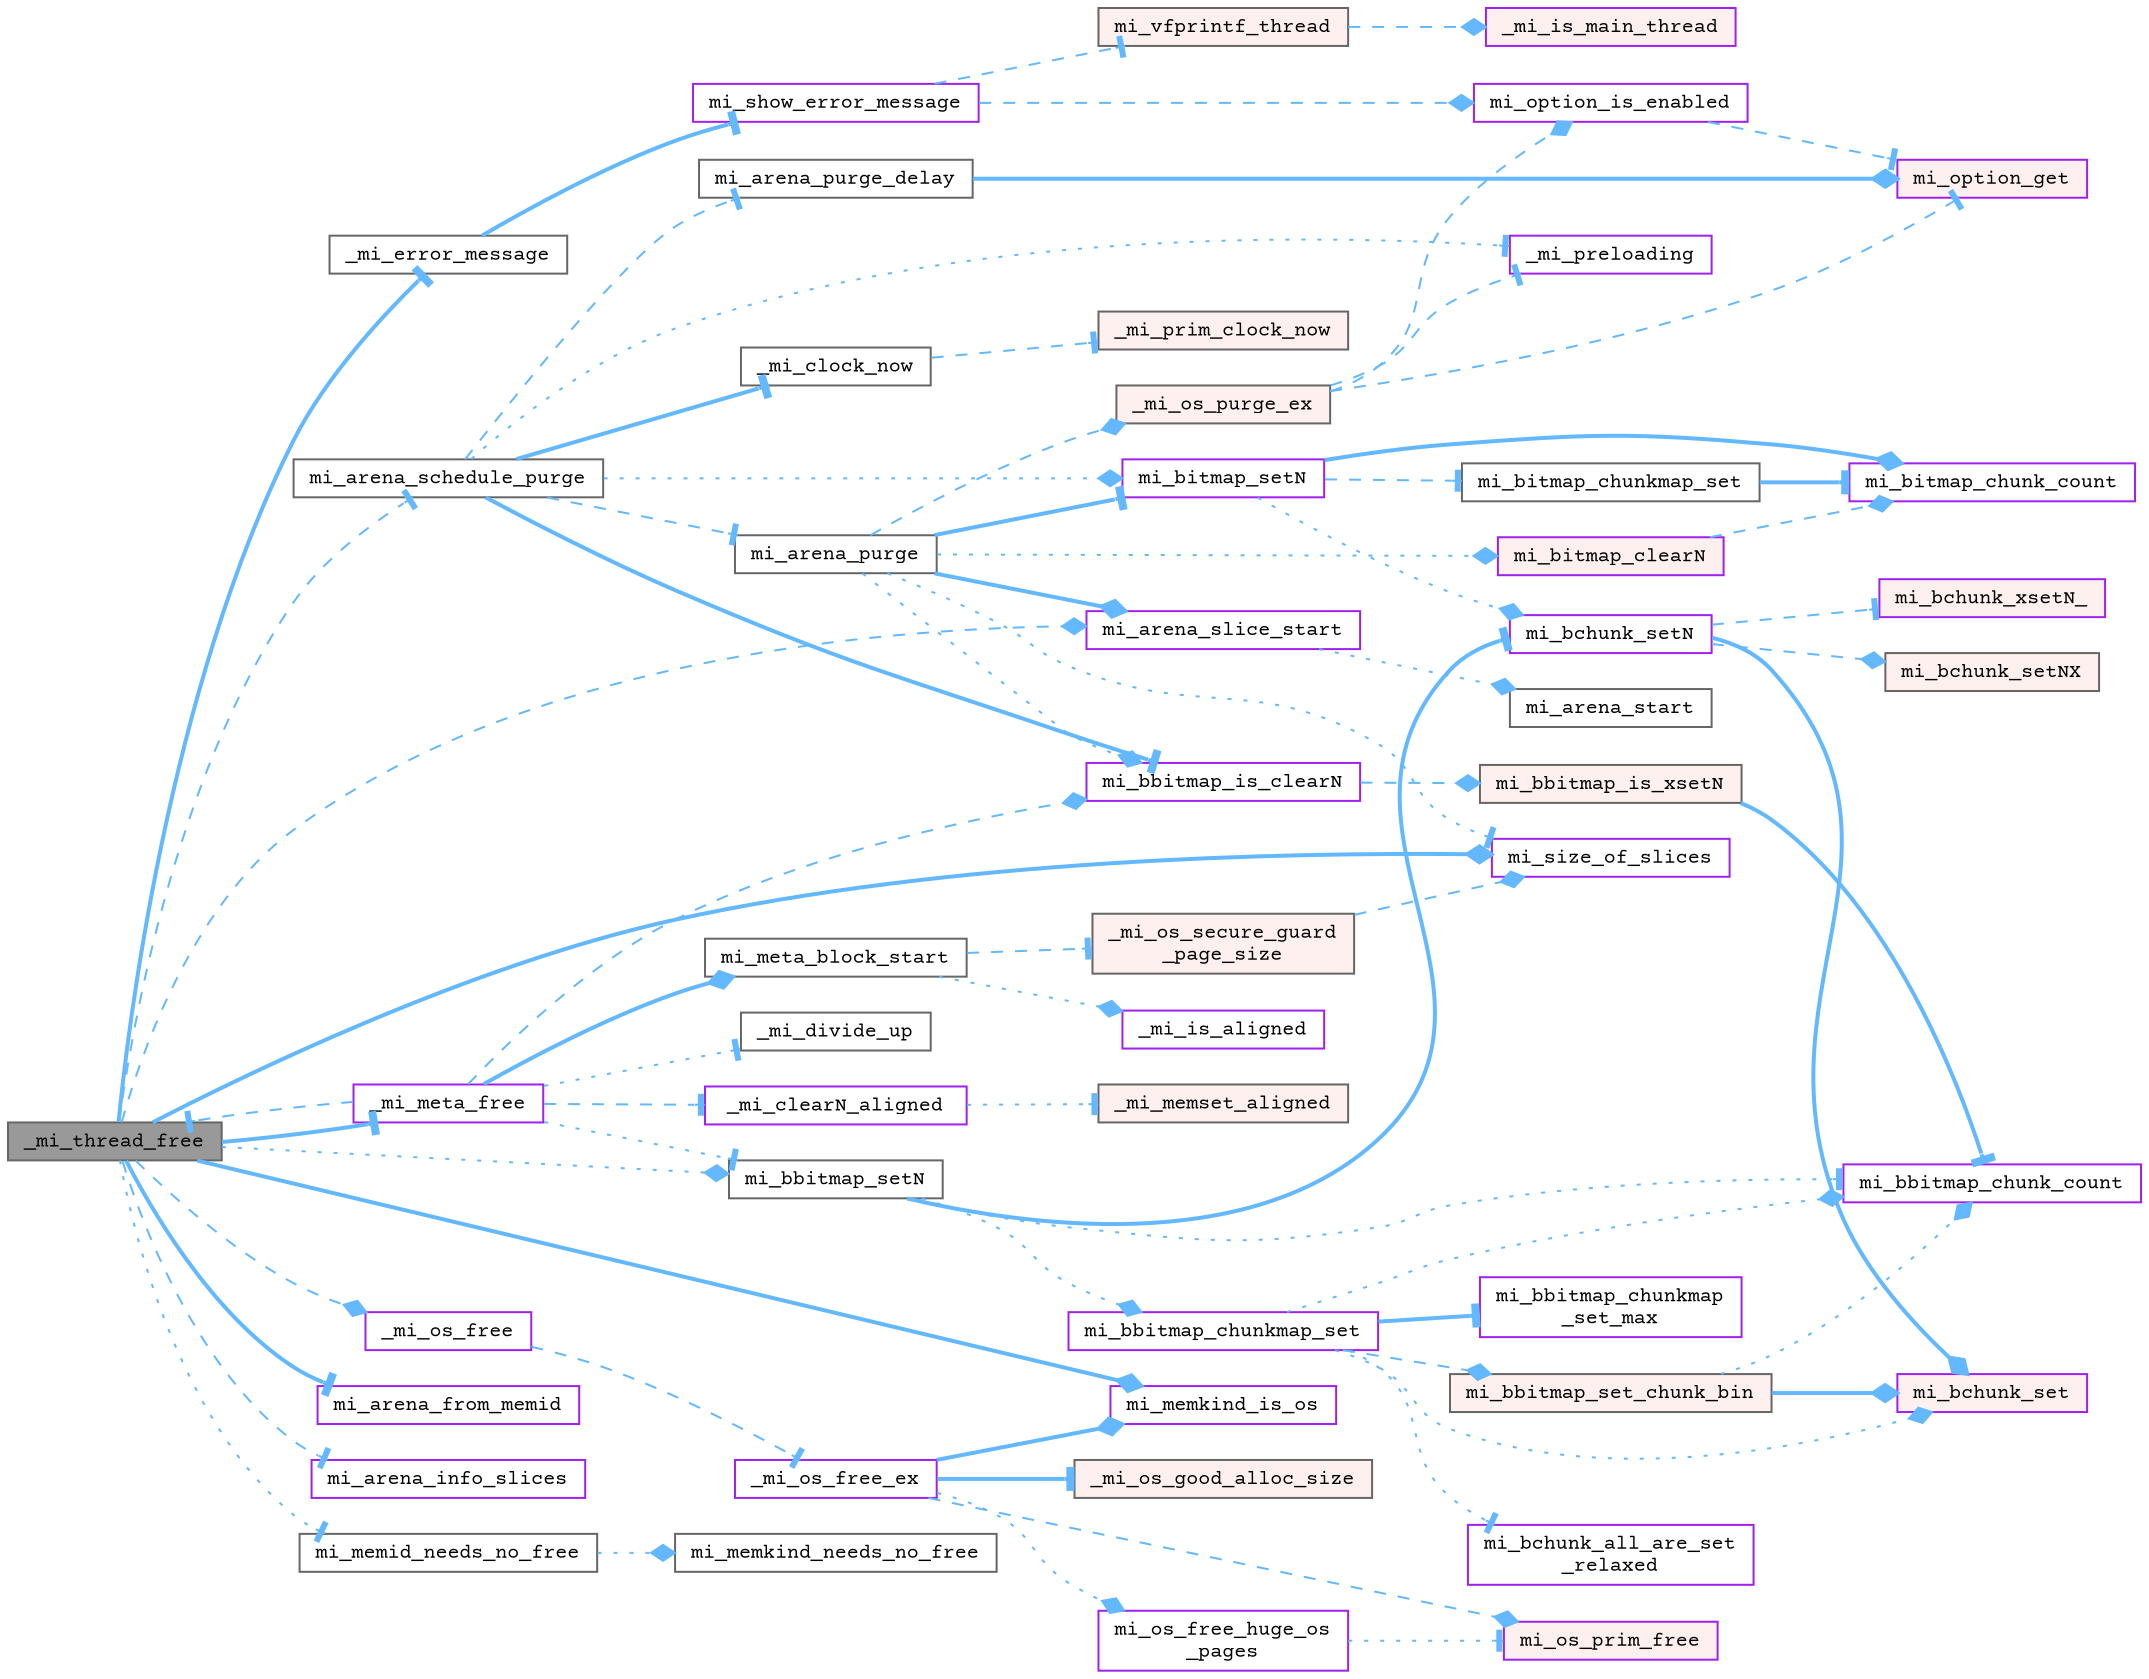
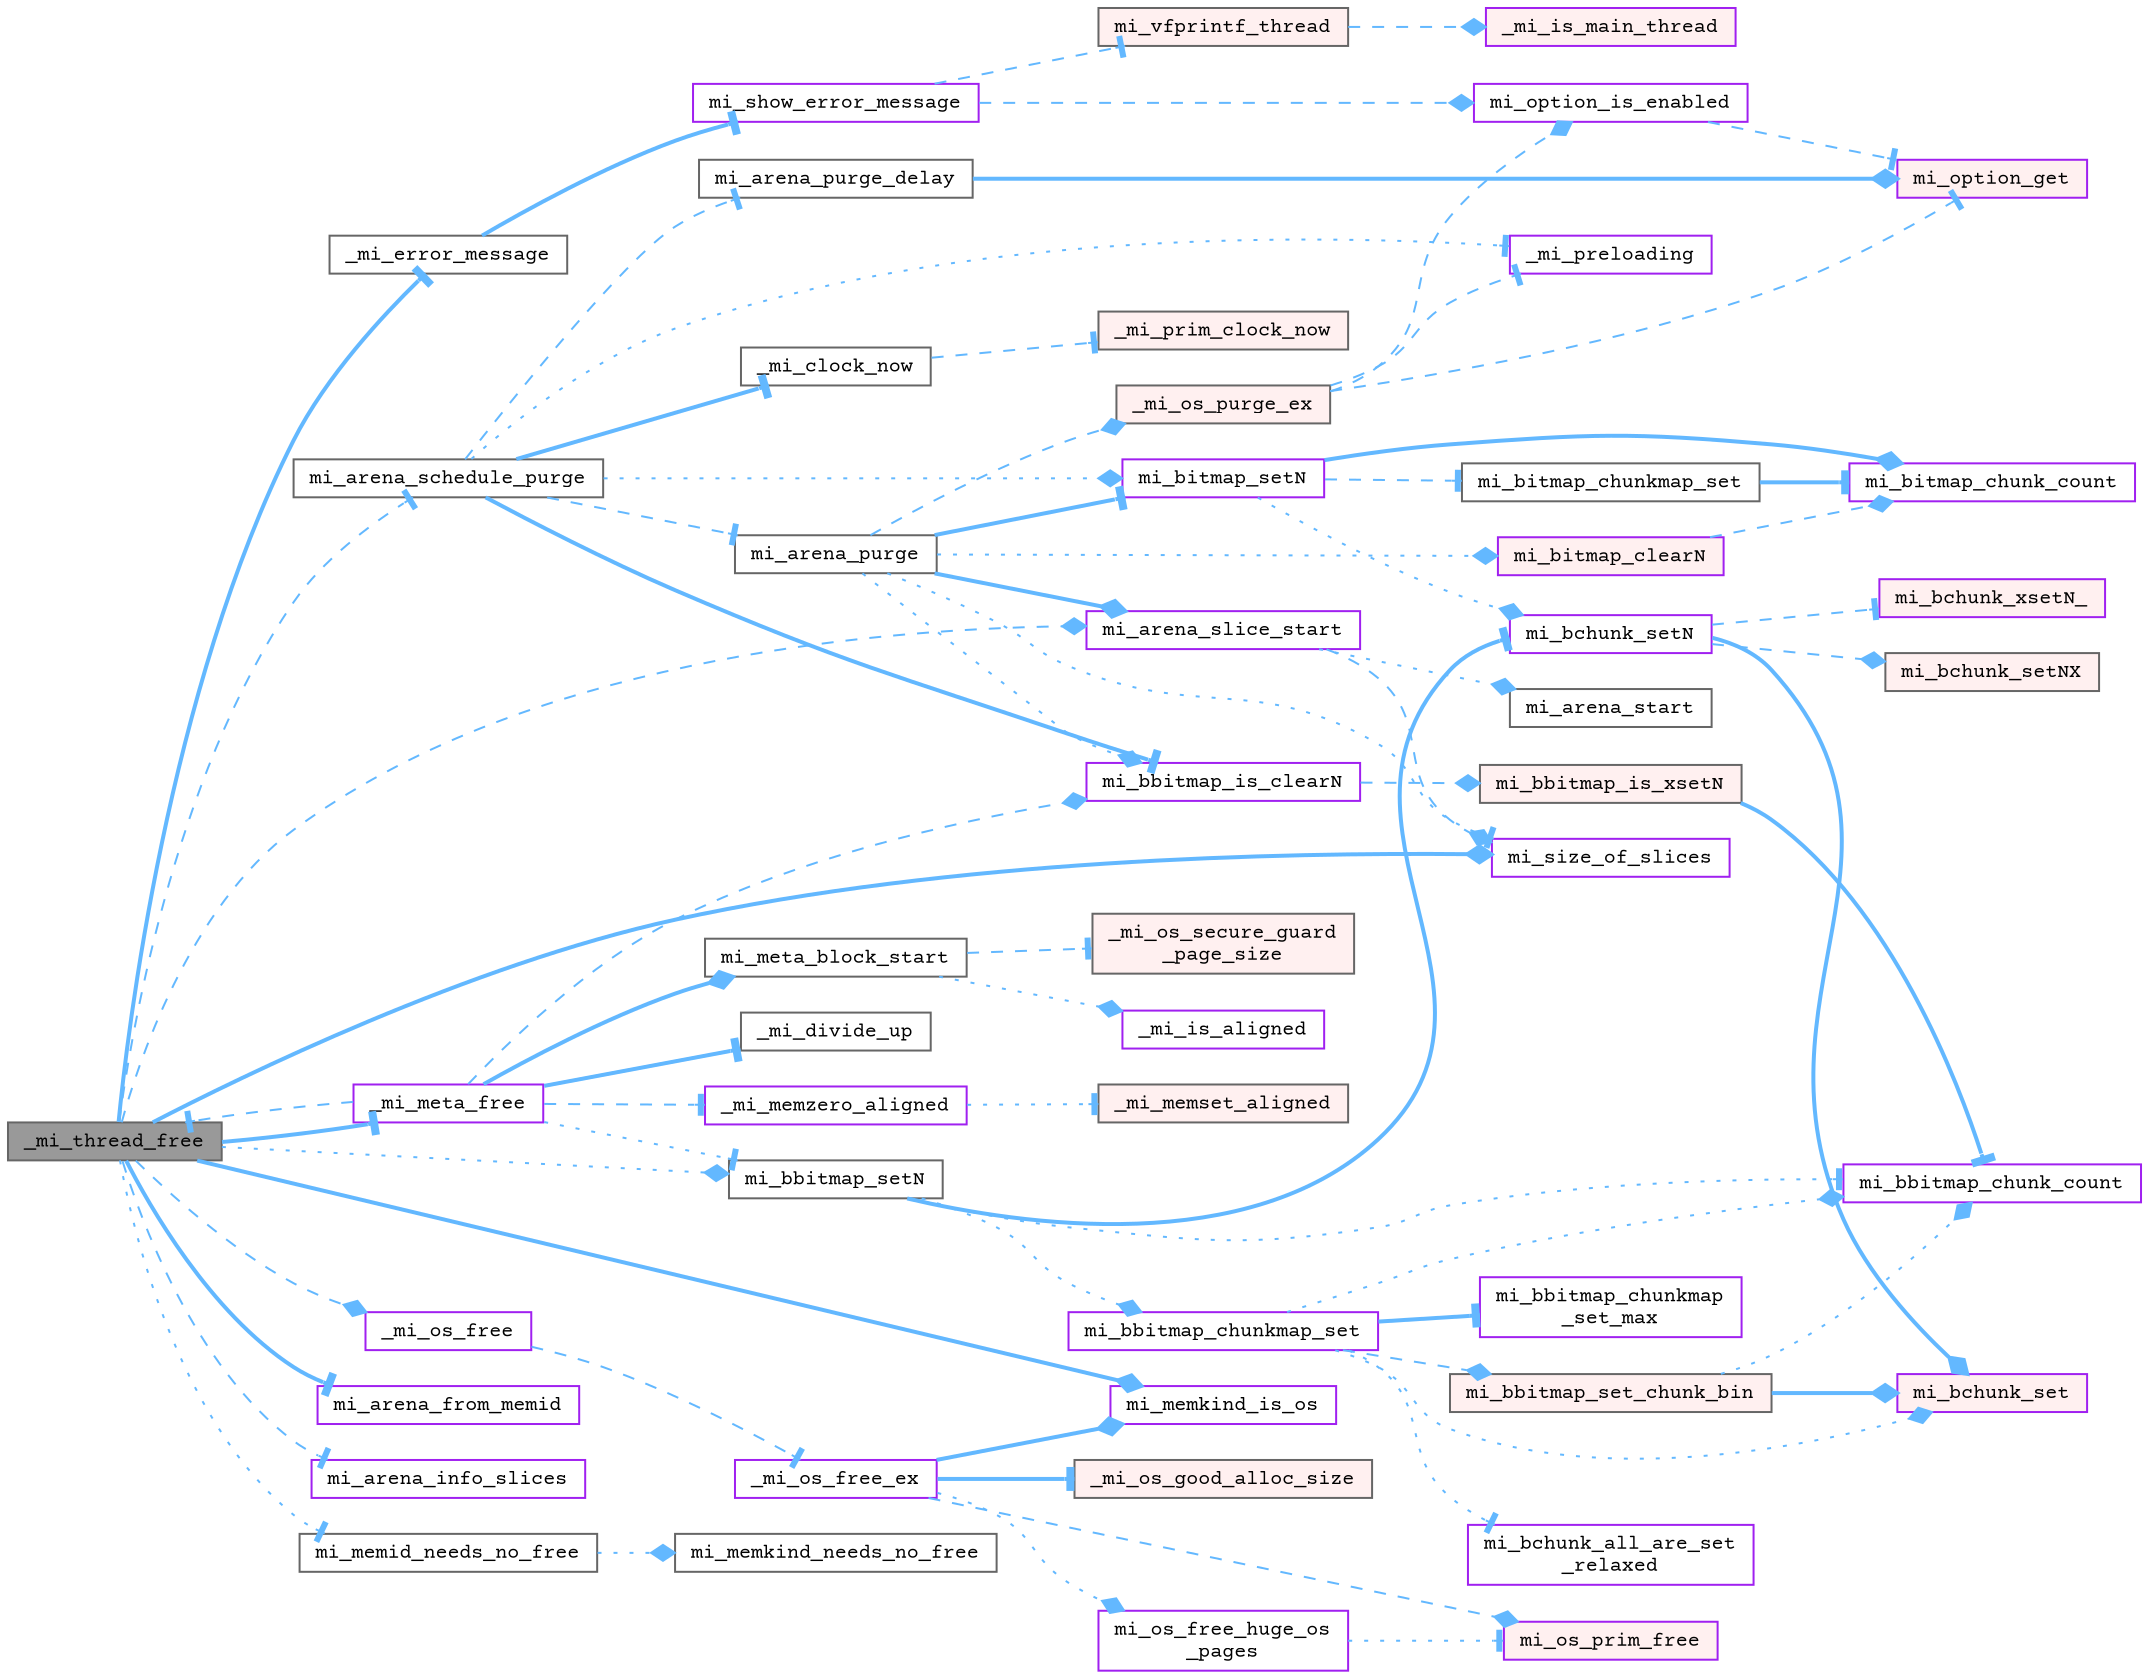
  digraph {
    fontname="Courier Prime"
    rankdir=LR
    node [color=purple fillcolor=white fontname="Courier Prime" fontsize=10 shape=box style=filled]
    edge [arrowhead=tee color=steelblue1 fontname="Courier Prime" fontsize=10 labelfontname=Helvetica labelfontsize=10 style=dashed]
    n1 [color=gray40 fillcolor=grey60 fontcolor=black height=0.2 label=_mi_thread_free width=0.4]
    n2 [color=gray40 height=0.2 label=_mi_error_message width=0.4]
    n3 [height=0.2 label=_mi_meta_free width=0.4]
    n4 [color=gray40 height=0.2 label=mi_bbitmap_setN width=0.4]
    n5 [height=0.2 label=_mi_os_free width=0.4]
    n6 [height=0.2 label=mi_memkind_is_os width=0.4]
    n7 [height=0.2 label=mi_arena_from_memid width=0.4]
    n8 [height=0.2 label=mi_arena_info_slices width=0.4]
    n9 [color=gray40 height=0.2 label=mi_arena_schedule_purge width=0.4]
    n10 [height=0.2 label=mi_arena_slice_start width=0.4]
    n11 [height=0.2 label=mi_size_of_slices width=0.4]
    n12 [color=gray40 height=0.2 label=mi_memid_needs_no_free width=0.4]
    n13 [height=0.2 label=mi_show_error_message width=0.4]
    n14 [color=gray40 height=0.2 label=_mi_divide_up width=0.4]
-   n15 [height=0.2 label=_mi_clearN_aligned width=0.4]
+   n15 [height=0.2 label=_mi_memzero_aligned width=0.4]
    n16 [height=0.2 label=mi_bbitmap_is_clearN width=0.4]
    n17 [color=gray40 height=0.2 label=mi_meta_block_start width=0.4]
    n18 [height=0.2 label=mi_bbitmap_chunk_count width=0.4]
    n19 [height=0.2 label=mi_bbitmap_chunkmap_set width=0.4]
    n20 [height=0.2 label=mi_bchunk_setN width=0.4]
    n21 [height=0.2 label=_mi_os_free_ex width=0.4]
    n22 [color=gray40 height=0.2 label=_mi_clock_now width=0.4]
    n23 [height=0.2 label=_mi_preloading width=0.4]
    n24 [color=gray40 height=0.2 label=mi_arena_purge width=0.4]
    n25 [height=0.2 label=mi_bitmap_setN width=0.4]
    n26 [color=gray40 height=0.2 label=mi_arena_purge_delay width=0.4]
    n27 [color=gray40 height=0.2 label=mi_arena_start width=0.4]
    n28 [color=gray40 height=0.2 label=mi_memkind_needs_no_free width=0.4]
    n29 [height=0.2 label=mi_option_is_enabled width=0.4]
    n30 [color=gray40 fillcolor="#FFF0F0" height=0.2 label=mi_vfprintf_thread width=0.4]
    n31 [fillcolor="#FFF0F0" height=0.2 label=mi_option_get width=0.4]
    n32 [fillcolor="#FFF0F0" height=0.2 label=_mi_is_main_thread width=0.4]
    n33 [color=gray40 fillcolor="#FFF0F0" height=0.2 label=_mi_memset_aligned width=0.4]
    n34 [color=gray40 fillcolor="#FFF0F0" height=0.2 label=mi_bbitmap_is_xsetN width=0.4]
    n35 [height=0.2 label=_mi_is_aligned width=0.4]
    n36 [color=gray40 fillcolor="#FFF0F0" height=0.2 label="_mi_os_secure_guard\l_page_size" width=0.4]
    n37 [height=0.2 label="mi_bbitmap_chunkmap\l_set_max" width=0.4]
    n38 [color=gray40 fillcolor="#FFF0F0" height=0.2 label=mi_bbitmap_set_chunk_bin width=0.4]
    n39 [fillcolor="#FFF0F0" height=0.2 label=mi_bchunk_set width=0.4]
    n40 [height=0.2 label="mi_bchunk_all_are_set\l_relaxed" width=0.4]
    n41 [color=gray40 fillcolor="#FFF0F0" height=0.2 label=mi_bchunk_setNX width=0.4]
    n42 [fillcolor="#FFF0F0" height=0.2 label=mi_bchunk_xsetN_ width=0.4]
    n43 [color=gray40 fillcolor="#FFF0F0" height=0.2 label=_mi_os_good_alloc_size width=0.4]
    n44 [height=0.2 label="mi_os_free_huge_os\l_pages" width=0.4]
    n45 [fillcolor="#FFF0F0" height=0.2 label=mi_os_prim_free width=0.4]
    n46 [color=gray40 fillcolor="#FFF0F0" height=0.2 label=_mi_prim_clock_now width=0.4]
    n47 [color=gray40 fillcolor="#FFF0F0" height=0.2 label=_mi_os_purge_ex width=0.4]
    n48 [fillcolor="#FFF0F0" height=0.2 label=mi_bitmap_clearN width=0.4]
    n49 [height=0.2 label=mi_bitmap_chunk_count width=0.4]
    n50 [color=gray40 height=0.2 label=mi_bitmap_chunkmap_set width=0.4]
    n1 -> n2 [style=bold]
    n1 -> n3 [style=bold]
    n1 -> n4 [arrowhead=diamond style=dotted]
    n1 -> n5 [arrowhead=diamond]
    n1 -> n6 [arrowhead=diamond style=bold]
    n1 -> n7 [style=bold]
    n1 -> n8
    n1 -> n9
    n1 -> n10 [arrowhead=diamond]
    n1 -> n11 [arrowhead=diamond style=bold]
    n1 -> n12 [style=dotted]
    n2 -> n13 [style=bold]
    n3 -> n1
    n3 -> n4 [style=dotted]
-   n3 -> n14 [style=dotted]
+   n3 -> n14 [style=bold]
    n3 -> n15
    n3 -> n16 [arrowhead=diamond]
    n3 -> n17 [arrowhead=diamond style=bold]
    n4 -> n18 [style=dotted]
    n4 -> n19 [arrowhead=diamond style=dotted]
    n4 -> n20 [style=bold]
    n5 -> n21
    n9 -> n16 [style=bold]
    n9 -> n22 [style=bold]
    n9 -> n23 [style=dotted]
    n9 -> n24
    n9 -> n25 [arrowhead=diamond style=dotted]
    n9 -> n26
-   n36 -> n11 [arrowhead=diamond]
+   n10 -> n11 [arrowhead=diamond]
    n10 -> n27 [arrowhead=diamond style=dotted]
    n12 -> n28 [arrowhead=diamond style=dotted]
    n13 -> n29 [arrowhead=diamond]
    n13 -> n30
    n15 -> n33 [style=dotted]
    n16 -> n34 [arrowhead=diamond]
    n17 -> n35 [arrowhead=diamond style=dotted]
    n17 -> n36
    n19 -> n18 [arrowhead=diamond style=dotted]
    n19 -> n37 [style=bold]
    n19 -> n38 [arrowhead=diamond]
    n19 -> n39 [arrowhead=diamond style=dotted]
    n19 -> n40 [style=dotted]
    n20 -> n39 [arrowhead=diamond style=bold]
    n20 -> n41 [arrowhead=diamond]
    n20 -> n42
    n21 -> n6 [arrowhead=diamond style=bold]
    n21 -> n43 [style=bold]
    n21 -> n44 [arrowhead=diamond style=dotted]
    n21 -> n45 [arrowhead=diamond]
    n22 -> n46
    n24 -> n10 [arrowhead=diamond style=bold]
    n24 -> n11 [style=dotted]
    n24 -> n16 [arrowhead=diamond style=dotted]
    n24 -> n25 [style=bold]
    n24 -> n47 [arrowhead=diamond]
    n24 -> n48 [arrowhead=diamond style=dotted]
    n25 -> n20 [arrowhead=diamond style=dotted]
    n25 -> n49 [arrowhead=diamond style=bold]
    n25 -> n50
    n26 -> n31 [arrowhead=diamond style=bold]
    n29 -> n31
    n30 -> n32 [arrowhead=diamond]
    n34 -> n18 [style=bold]
    n38 -> n18 [arrowhead=diamond style=dotted]
    n38 -> n39 [arrowhead=diamond style=bold]
    n44 -> n45 [style=dotted]
    n47 -> n23
    n47 -> n29 [arrowhead=diamond]
    n47 -> n31
    n48 -> n49 [arrowhead=diamond]
    n50 -> n49 [style=bold]
  }
